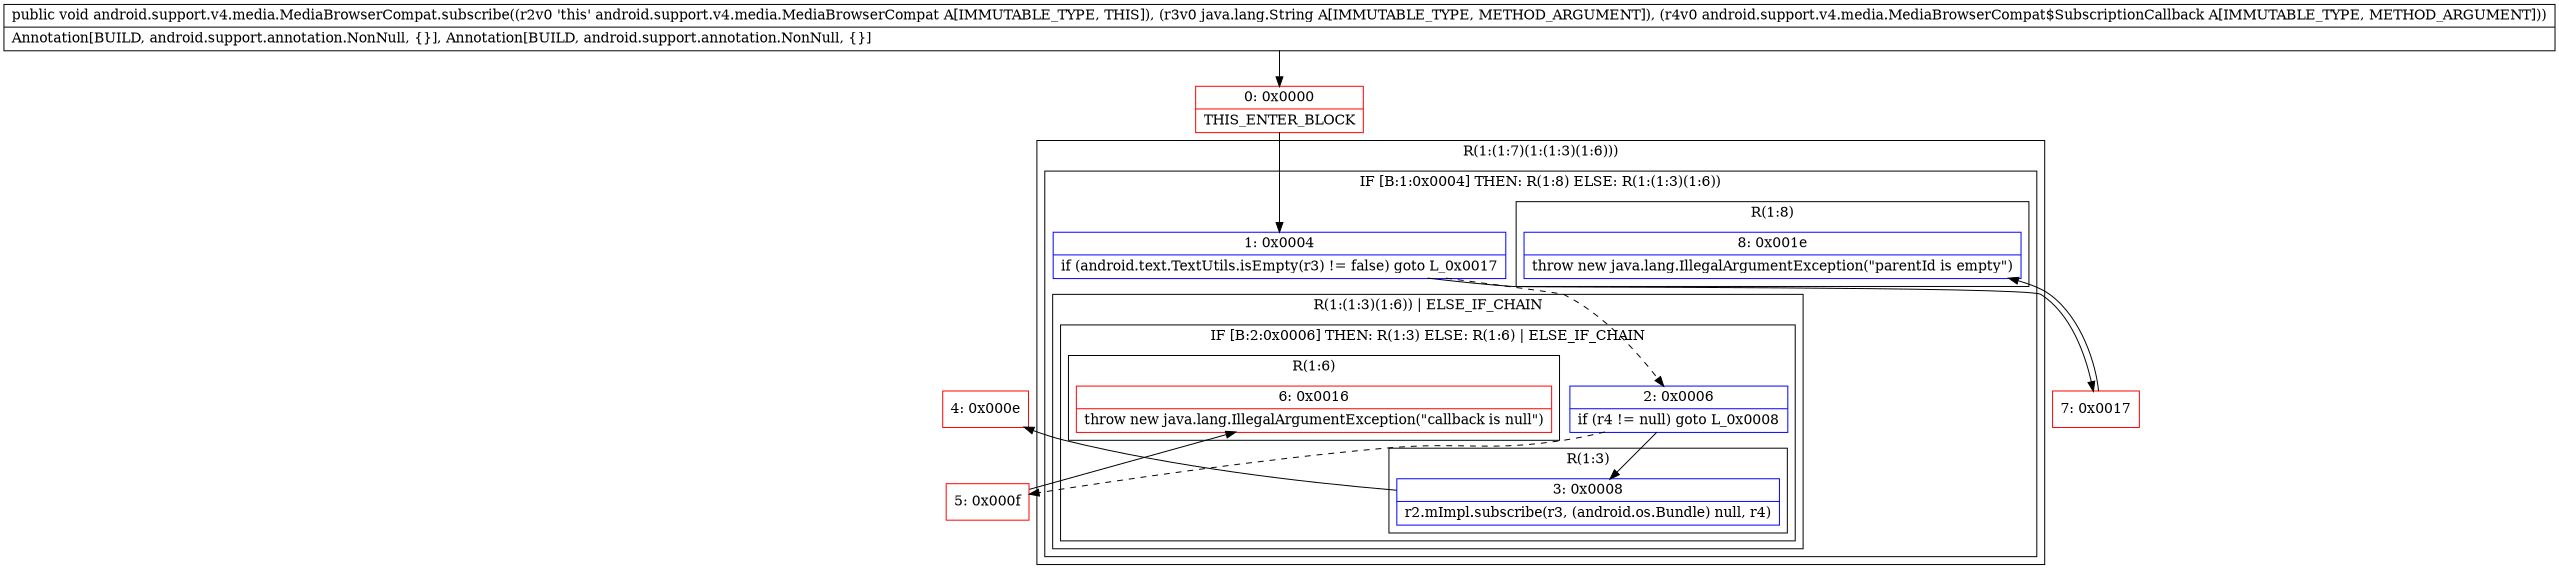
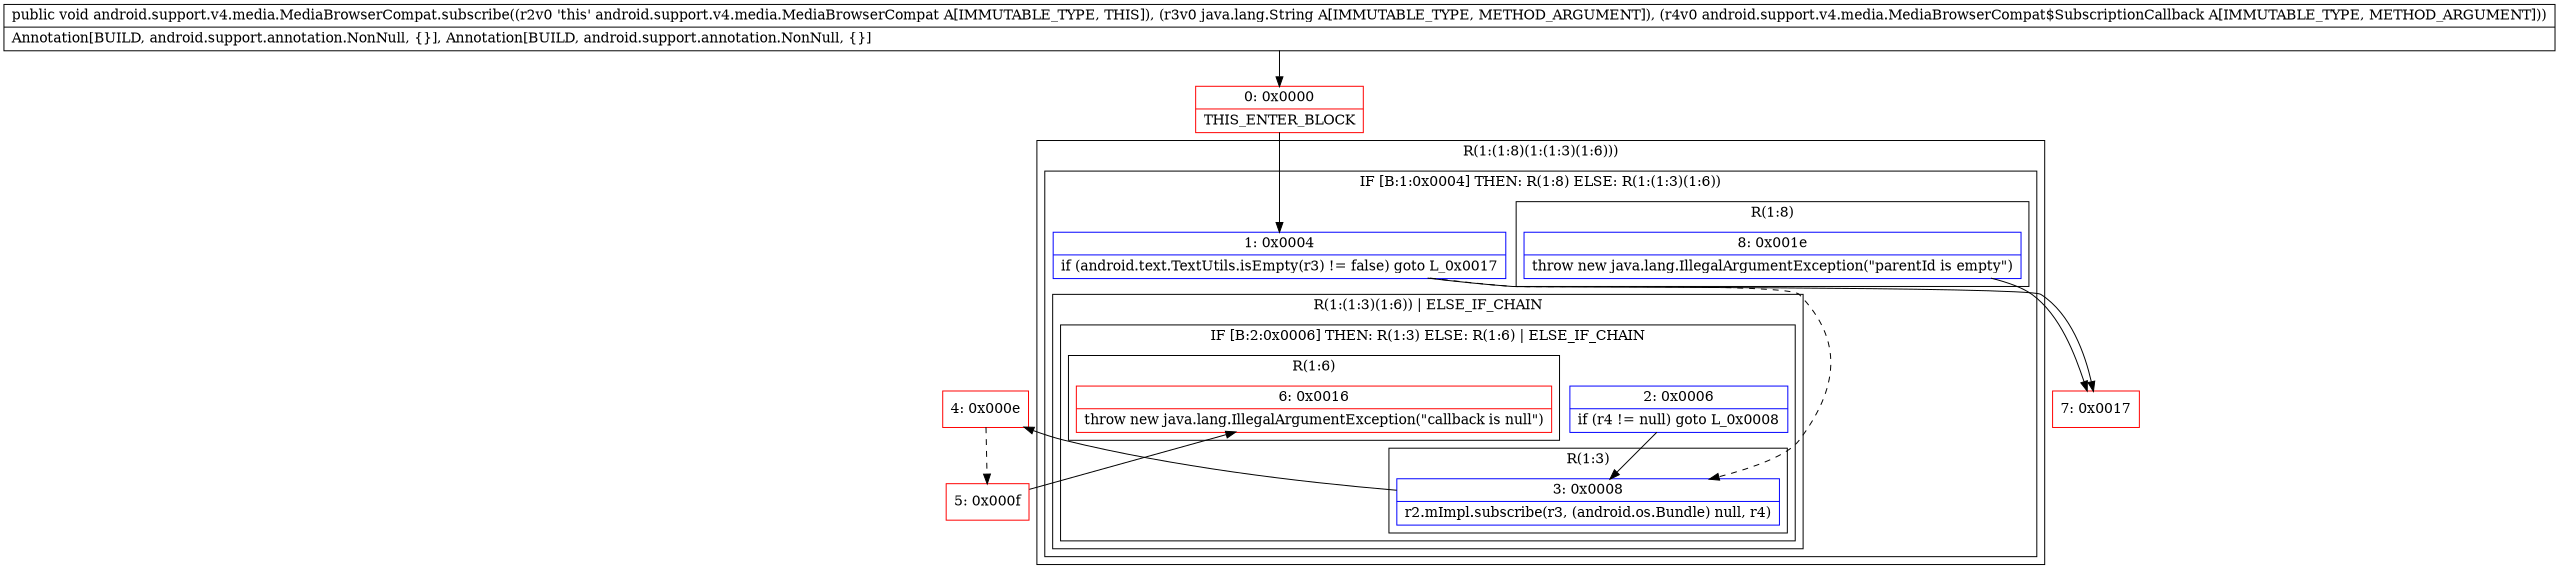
  digraph {
    node [color=red shape=record]
    n1 [color=blue label="{8\:\ 0x001e|throw new java.lang.IllegalArgumentException(\"parentId is empty\")\l}"]
    n2 [color=blue label="{3\:\ 0x0008|r2.mImpl.subscribe(r3, (android.os.Bundle) null, r4)\l}"]
    n3 [label="{6\:\ 0x0016|throw new java.lang.IllegalArgumentException(\"callback is null\")\l}"]
    n4 [color=blue label="{2\:\ 0x0006|if (r4 != null) goto L_0x0008\l}"]
    n5 [color=blue label="{1\:\ 0x0004|if (android.text.TextUtils.isEmpty(r3) != false) goto L_0x0017\l}"]
    n6 [label="{4\:\ 0x000e}"]
    n7 [label="{5\:\ 0x000f}"]
    n8 [label="{7\:\ 0x0017}"]
    n9 [label="{0\:\ 0x0000|THIS_ENTER_BLOCK\l}"]
    n10 [label="{public void android.support.v4.media.MediaBrowserCompat.subscribe((r2v0 'this' android.support.v4.media.MediaBrowserCompat A[IMMUTABLE_TYPE, THIS]), (r3v0 java.lang.String A[IMMUTABLE_TYPE, METHOD_ARGUMENT]), (r4v0 android.support.v4.media.MediaBrowserCompat$SubscriptionCallback A[IMMUTABLE_TYPE, METHOD_ARGUMENT]))  | Annotation[BUILD, android.support.annotation.NonNull, \{\}], Annotation[BUILD, android.support.annotation.NonNull, \{\}]\l}" color=""]
    subgraph cluster_1 {
-     label="R(1:(1:7)(1:(1:3)(1:6)))"
+     label="R(1:(1:8)(1:(1:3)(1:6)))"
      subgraph cluster_2 {
        label="IF [B:1:0x0004] THEN: R(1:8) ELSE: R(1:(1:3)(1:6))"
        n5
        subgraph cluster_3 {
          label="R(1:8)"
          n1
        }
        subgraph cluster_4 {
          label="R(1:(1:3)(1:6)) | ELSE_IF_CHAIN\l"
          subgraph cluster_5 {
            label="IF [B:2:0x0006] THEN: R(1:3) ELSE: R(1:6) | ELSE_IF_CHAIN\l"
            n4
            subgraph cluster_6 {
              label="R(1:3)"
              n2
            }
            subgraph cluster_7 {
              label="R(1:6)"
              n3
            }
          }
        }
      }
    }
    n2 -> n6
    n4 -> n2
-   n4 -> n7 [style=dashed]
-   n5 -> n4 [style=dashed]
+   n6 -> n7 [style=dashed]
+   n5 -> n2 [style=dashed]
    n5 -> n8
    n7 -> n3
-   n8 -> n1
+   n1 -> n8
    n9 -> n5
    n10 -> n9
  }
